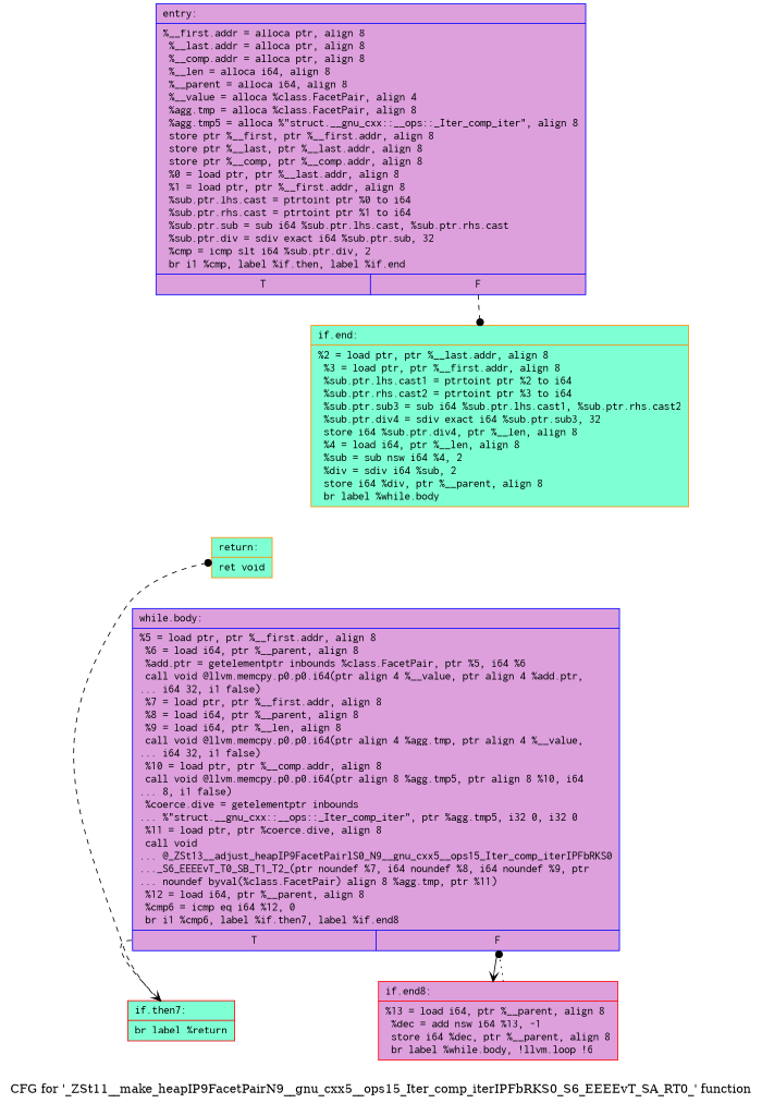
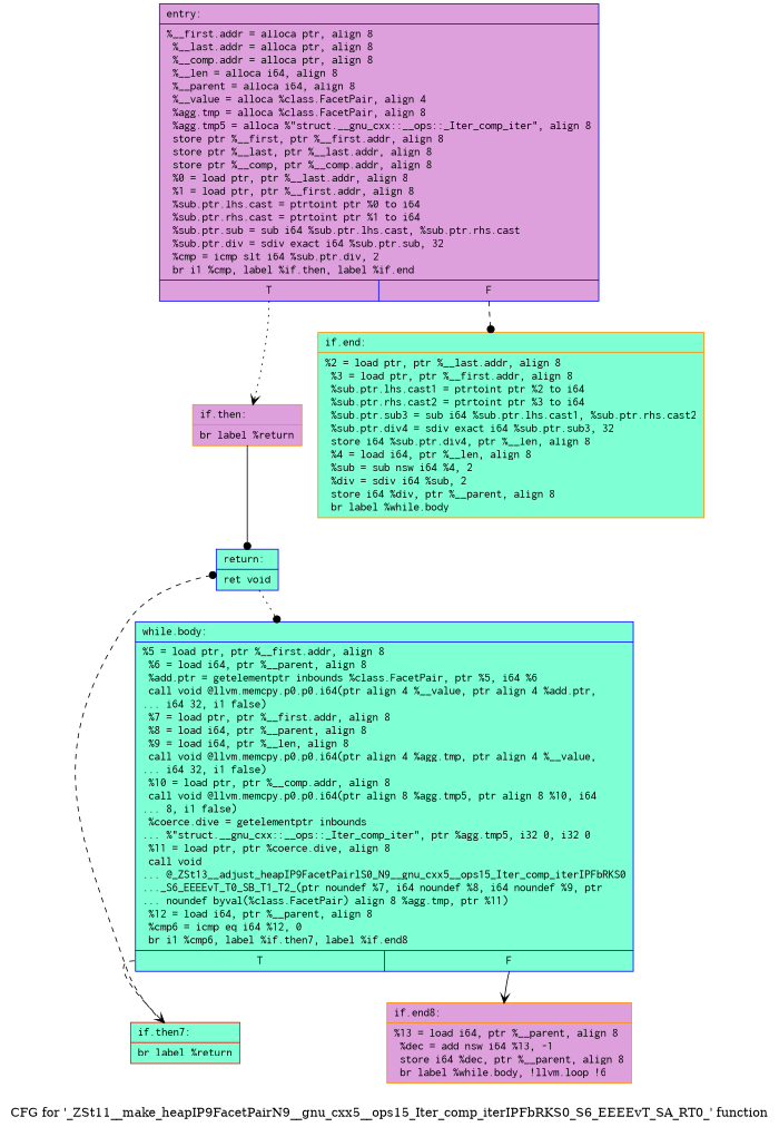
  digraph {
    label="CFG for '_ZSt11__make_heapIP9FacetPairN9__gnu_cxx5__ops15_Iter_comp_iterIPFbRKS0_S6_EEEEvT_SA_RT0_' function"
    node [color=blue fillcolor=plum fontname=Courier shape=record style=filled]
    edge [arrowhead=dot style=dashed]
    n1 [label="{entry:\l|  %__first.addr = alloca ptr, align 8\l  %__last.addr = alloca ptr, align 8\l  %__comp.addr = alloca ptr, align 8\l  %__len = alloca i64, align 8\l  %__parent = alloca i64, align 8\l  %__value = alloca %class.FacetPair, align 4\l  %agg.tmp = alloca %class.FacetPair, align 8\l  %agg.tmp5 = alloca %\"struct.__gnu_cxx::__ops::_Iter_comp_iter\", align 8\l  store ptr %__first, ptr %__first.addr, align 8\l  store ptr %__last, ptr %__last.addr, align 8\l  store ptr %__comp, ptr %__comp.addr, align 8\l  %0 = load ptr, ptr %__last.addr, align 8\l  %1 = load ptr, ptr %__first.addr, align 8\l  %sub.ptr.lhs.cast = ptrtoint ptr %0 to i64\l  %sub.ptr.rhs.cast = ptrtoint ptr %1 to i64\l  %sub.ptr.sub = sub i64 %sub.ptr.lhs.cast, %sub.ptr.rhs.cast\l  %sub.ptr.div = sdiv exact i64 %sub.ptr.sub, 32\l  %cmp = icmp slt i64 %sub.ptr.div, 2\l  br i1 %cmp, label %if.then, label %if.end\l|{<s0>T|<s1>F}}"]
+   n2 [color=darkorange label="{if.then:\l|  br label %return\l}"]
    n3 [color=darkorange fillcolor=aquamarine label="{if.end:\l|  %2 = load ptr, ptr %__last.addr, align 8\l  %3 = load ptr, ptr %__first.addr, align 8\l  %sub.ptr.lhs.cast1 = ptrtoint ptr %2 to i64\l  %sub.ptr.rhs.cast2 = ptrtoint ptr %3 to i64\l  %sub.ptr.sub3 = sub i64 %sub.ptr.lhs.cast1, %sub.ptr.rhs.cast2\l  %sub.ptr.div4 = sdiv exact i64 %sub.ptr.sub3, 32\l  store i64 %sub.ptr.div4, ptr %__len, align 8\l  %4 = load i64, ptr %__len, align 8\l  %sub = sub nsw i64 %4, 2\l  %div = sdiv i64 %sub, 2\l  store i64 %div, ptr %__parent, align 8\l  br label %while.body\l}"]
-   n4 [color=darkorange fillcolor=aquamarine label="{return:\l|  ret void\l}"]
-   n5 [label="{while.body:\l|  %5 = load ptr, ptr %__first.addr, align 8\l  %6 = load i64, ptr %__parent, align 8\l  %add.ptr = getelementptr inbounds %class.FacetPair, ptr %5, i64 %6\l  call void @llvm.memcpy.p0.p0.i64(ptr align 4 %__value, ptr align 4 %add.ptr,\l... i64 32, i1 false)\l  %7 = load ptr, ptr %__first.addr, align 8\l  %8 = load i64, ptr %__parent, align 8\l  %9 = load i64, ptr %__len, align 8\l  call void @llvm.memcpy.p0.p0.i64(ptr align 4 %agg.tmp, ptr align 4 %__value,\l... i64 32, i1 false)\l  %10 = load ptr, ptr %__comp.addr, align 8\l  call void @llvm.memcpy.p0.p0.i64(ptr align 8 %agg.tmp5, ptr align 8 %10, i64\l... 8, i1 false)\l  %coerce.dive = getelementptr inbounds\l... %\"struct.__gnu_cxx::__ops::_Iter_comp_iter\", ptr %agg.tmp5, i32 0, i32 0\l  %11 = load ptr, ptr %coerce.dive, align 8\l  call void\l... @_ZSt13__adjust_heapIP9FacetPairlS0_N9__gnu_cxx5__ops15_Iter_comp_iterIPFbRKS0\l..._S6_EEEEvT_T0_SB_T1_T2_(ptr noundef %7, i64 noundef %8, i64 noundef %9, ptr\l... noundef byval(%class.FacetPair) align 8 %agg.tmp, ptr %11)\l  %12 = load i64, ptr %__parent, align 8\l  %cmp6 = icmp eq i64 %12, 0\l  br i1 %cmp6, label %if.then7, label %if.end8\l|{<s0>T|<s1>F}}"]
+   n4 [fillcolor=aquamarine label="{return:\l|  ret void\l}"]
+   n5 [fillcolor=aquamarine label="{while.body:\l|  %5 = load ptr, ptr %__first.addr, align 8\l  %6 = load i64, ptr %__parent, align 8\l  %add.ptr = getelementptr inbounds %class.FacetPair, ptr %5, i64 %6\l  call void @llvm.memcpy.p0.p0.i64(ptr align 4 %__value, ptr align 4 %add.ptr,\l... i64 32, i1 false)\l  %7 = load ptr, ptr %__first.addr, align 8\l  %8 = load i64, ptr %__parent, align 8\l  %9 = load i64, ptr %__len, align 8\l  call void @llvm.memcpy.p0.p0.i64(ptr align 4 %agg.tmp, ptr align 4 %__value,\l... i64 32, i1 false)\l  %10 = load ptr, ptr %__comp.addr, align 8\l  call void @llvm.memcpy.p0.p0.i64(ptr align 8 %agg.tmp5, ptr align 8 %10, i64\l... 8, i1 false)\l  %coerce.dive = getelementptr inbounds\l... %\"struct.__gnu_cxx::__ops::_Iter_comp_iter\", ptr %agg.tmp5, i32 0, i32 0\l  %11 = load ptr, ptr %coerce.dive, align 8\l  call void\l... @_ZSt13__adjust_heapIP9FacetPairlS0_N9__gnu_cxx5__ops15_Iter_comp_iterIPFbRKS0\l..._S6_EEEEvT_T0_SB_T1_T2_(ptr noundef %7, i64 noundef %8, i64 noundef %9, ptr\l... noundef byval(%class.FacetPair) align 8 %agg.tmp, ptr %11)\l  %12 = load i64, ptr %__parent, align 8\l  %cmp6 = icmp eq i64 %12, 0\l  br i1 %cmp6, label %if.then7, label %if.end8\l|{<s0>T|<s1>F}}"]
    n6 [color=red fillcolor=aquamarine label="{if.then7:\l|  br label %return\l}"]
-   n7 [color=red label="{if.end8:\l|  %13 = load i64, ptr %__parent, align 8\l  %dec = add nsw i64 %13, -1\l  store i64 %dec, ptr %__parent, align 8\l  br label %while.body, !llvm.loop !6\l}"]
+   n7 [color=darkorange label="{if.end8:\l|  %13 = load i64, ptr %__parent, align 8\l  %dec = add nsw i64 %13, -1\l  store i64 %dec, ptr %__parent, align 8\l  br label %while.body, !llvm.loop !6\l}"]
+   n1 -> n2 [arrowhead=vee style=dotted tailport=s0]
    n1 -> n3 [tailport=s1]
+   n2 -> n4 [style=solid]
    n5 -> n6 [arrowhead=vee tailport=s0]
    n5 -> n7 [arrowhead=vee style=solid tailport=s1]
    n6 -> n4
-   n7 -> n5 [style=dotted]
+   n4 -> n5 [style=dotted]
  }
